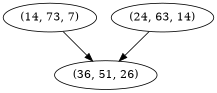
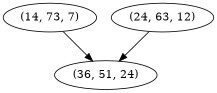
  digraph {
    "(14, 73, 7)"
-   "(36, 51, 24)" [label="(36, 51, 26)"]
-   "(24, 63, 14)"
+   "(36, 51, 24)"
+   "(24, 63, 14)" [label="(24, 63, 12)"]
    "(14, 73, 7)" -> "(36, 51, 24)"
    "(24, 63, 14)" -> "(36, 51, 24)"
  }
